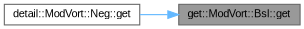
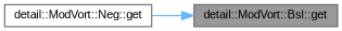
  digraph {
    rankdir=RL
    fontname="Liberation Sans"
    node [fontname="Liberation Sans" fontsize=10 shape=box style=filled]
-   n1 [color=gray40 fillcolor=grey60 fontcolor=black height=0.2 label="get::ModVort::Bsl::get" width=0.4]
+   n1 [color=gray40 fillcolor=grey60 fontcolor=black height=0.2 label="detail::ModVort::Bsl::get" width=0.4]
    n2 [color=grey40 fillcolor=white height=0.2 label="detail::ModVort::Neg::get" width=0.4]
    n1 -> n2 [color=steelblue1 dir=back fontname="Liberation Sans" fontsize=10 labelfontname=Helvetica labelfontsize=10 style=solid]
  }
